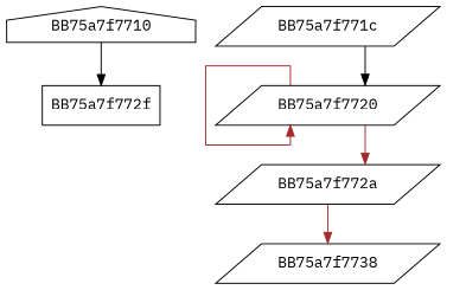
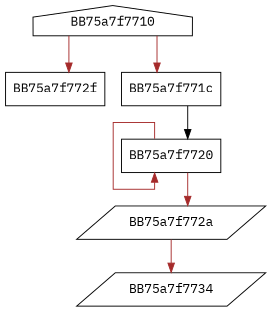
  digraph {
    fontname="IBM Plex Mono"
    splines=ortho
    node [fontname="IBM Plex Mono" shape=box]
    edge [color=brown fontname="IBM Plex Mono"]
    BB75a7f7710 [shape=house]
    BB75a7f772f
-   BB75a7f771c [shape=parallelogram]
-   BB75a7f7720 [shape=parallelogram]
-   BB75a7f7734 [shape=parallelogram label=BB75a7f7738]
+   BB75a7f771c
+   BB75a7f7720
+   BB75a7f7734 [shape=parallelogram]
    BB75a7f772a [shape=parallelogram]
-   BB75a7f7710 -> BB75a7f772f [color=black]
+   BB75a7f7710 -> BB75a7f772f
+   BB75a7f7710 -> BB75a7f771c
    BB75a7f771c -> BB75a7f7720 [color=black]
    BB75a7f7720 -> BB75a7f7720
    BB75a7f7720 -> BB75a7f772a
    BB75a7f772a -> BB75a7f7734
  }
